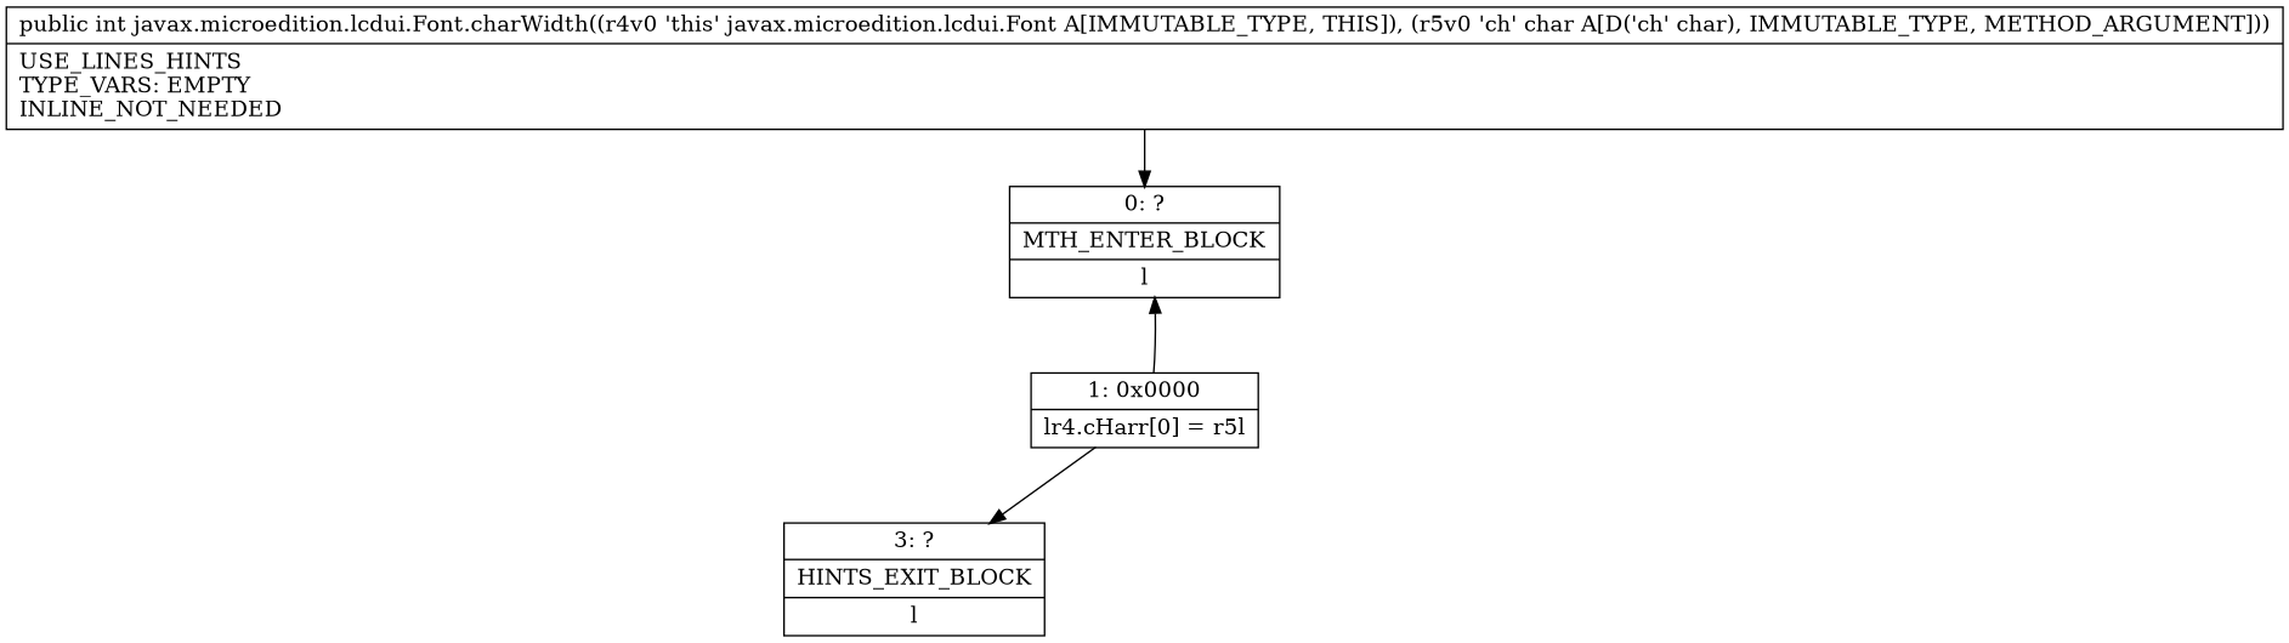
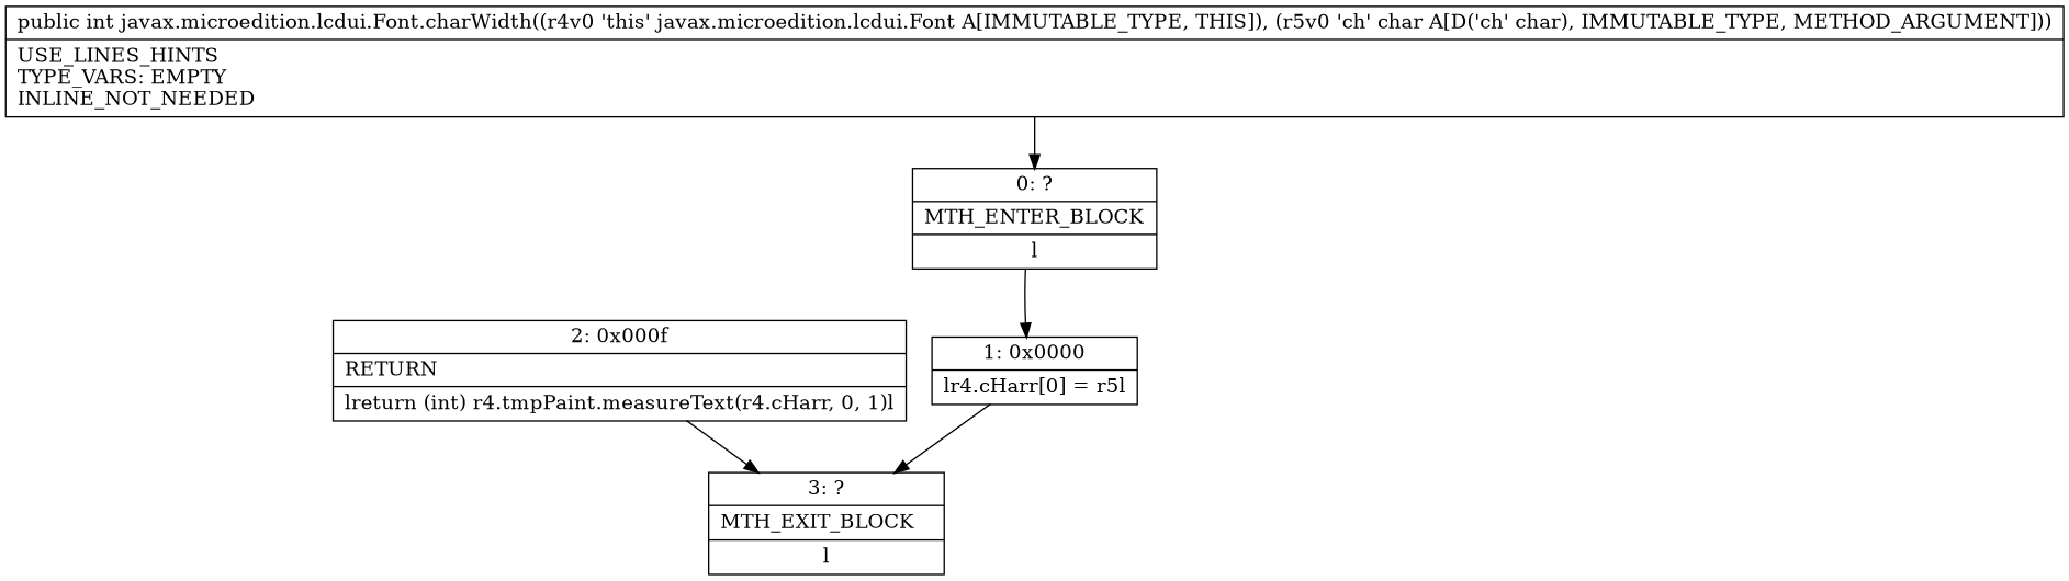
  digraph {
    node [shape=record]
    n1 [label="{0\:\ ?|MTH_ENTER_BLOCK\l|l}"]
    n2 [label="{1\:\ 0x0000|lr4.cHarr[0] = r5l}"]
-   n3 [label="{3\:\ ?|HINTS_EXIT_BLOCK\l|l}"]
+   n3 [label="{3\:\ ?|MTH_EXIT_BLOCK\l|l}"]
+   n4 [label="{2\:\ 0x000f|RETURN\l|lreturn (int) r4.tmpPaint.measureText(r4.cHarr, 0, 1)l}"]
    n5 [label="{public int javax.microedition.lcdui.Font.charWidth((r4v0 'this' javax.microedition.lcdui.Font A[IMMUTABLE_TYPE, THIS]), (r5v0 'ch' char A[D('ch' char), IMMUTABLE_TYPE, METHOD_ARGUMENT]))  | USE_LINES_HINTS\lTYPE_VARS: EMPTY\lINLINE_NOT_NEEDED\l}"]
-   n2 -> n1
+   n1 -> n2
    n2 -> n3
+   n4 -> n3
    n5 -> n1
  }
